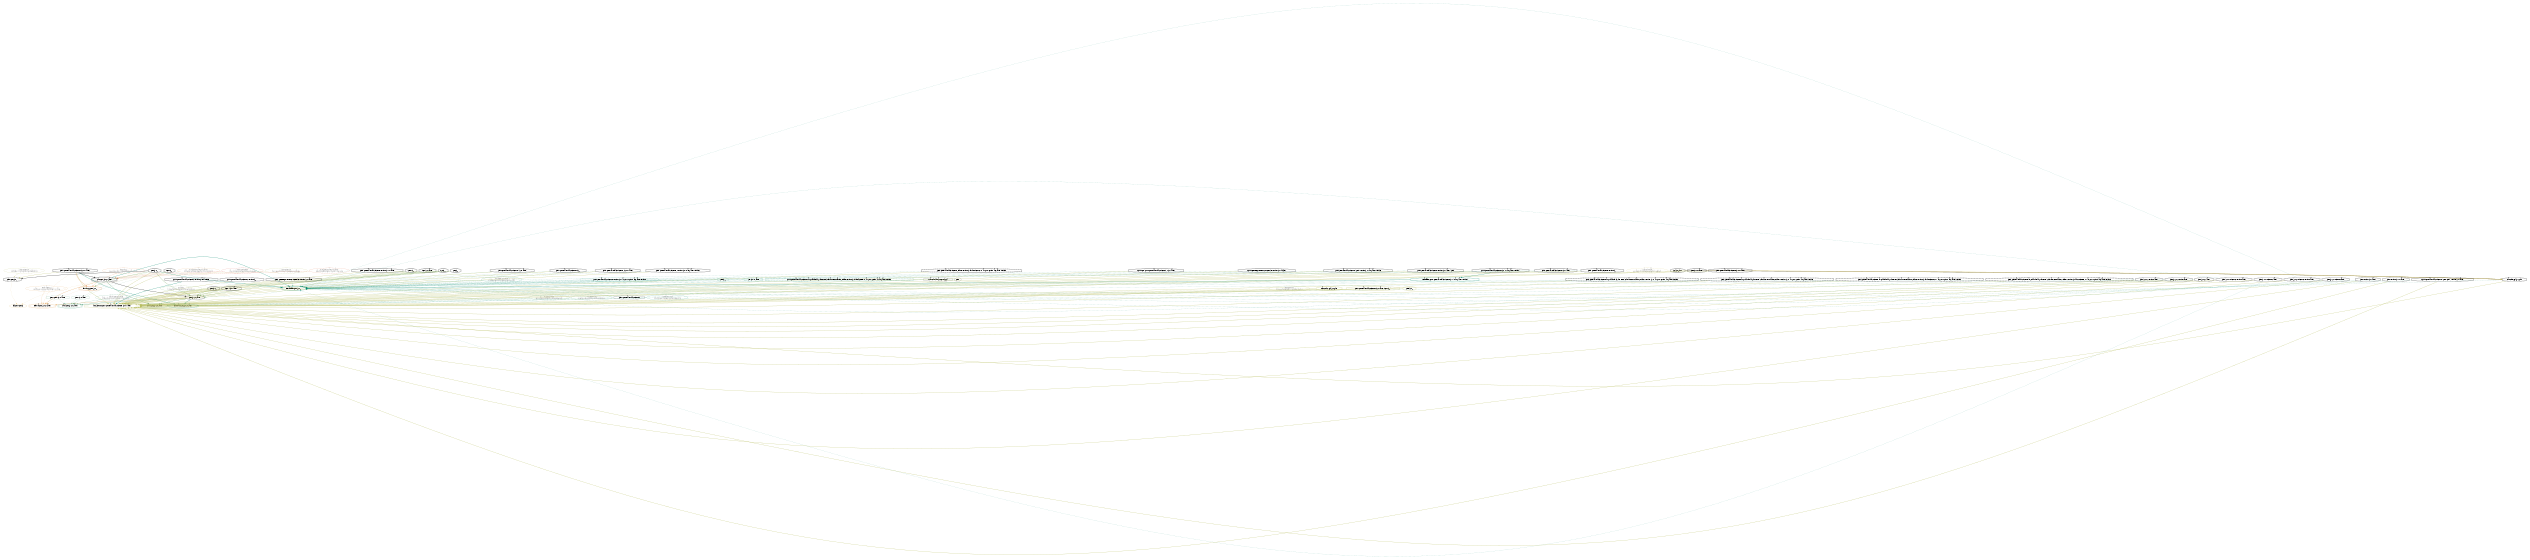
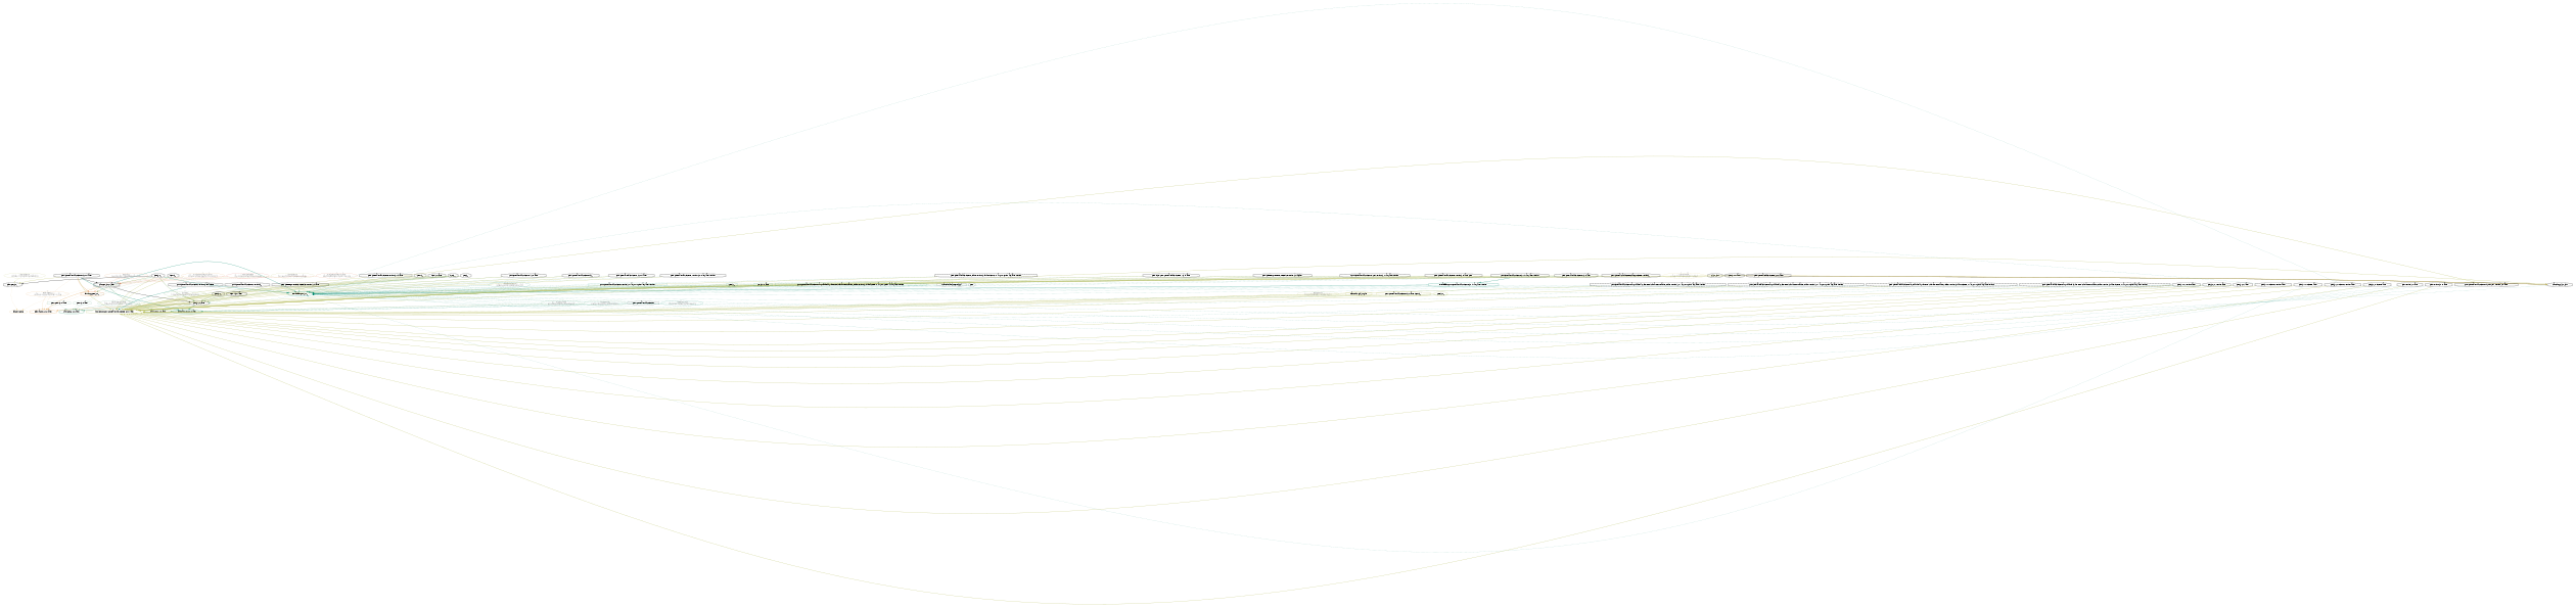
  strict digraph {
    splines=curved
    node [shape=doubleoctagon]
    edge [color="#00876c" weight=0.7 arrowhead=vee style=bold]
    n1 [color="#b8bf62" fillcolor="beige;1" fontcolor=gray label="SPDXLicense\n9dd9bfbc74154b75fbb416dfeafdb942" shape=ellipse]
    n2 [label="spdx:GPL-3.0+"]
    n3 [color="#deb256" label="fsf:GNUGPLv3" shape=octagon]
    n4 [label="GPL-3.0+"]
    n5 [label="GPL-3.0-or-later"]
    n6 [color="#e18745" label="fossology:GPL-3.0+"]
    n7 [color="#379469" label="cavil:GPL-3.0-or-later"]
    n8 [color="#00876c" label="metaeffekt:GPL-3.0+"]
    n9 [color="#b8bf62" label="foss-license:GNU General Public License 3.0 or later"]
    n10 [label="spdx:GPL-3.0-or-later" shape=tripleoctagon]
    n11 [color="#e09d4b" label="Fedora:GPL-3.0-or-later"]
    n12 [color="#00876c" label="BlueOak:GPL-3.0-or-later"]
    n13 [color="#58a066" label="osadl:GPL-3.0-or-later"]
    n14 [label="GNU General Public License v3.0 or later"]
    n15 [color="#b8bf62" fillcolor="beige;1" fontcolor=gray label="SPDXLicense\n9017806c9d1bb18945ecb3e8063a5658" shape=ellipse]
    n16 [color="#e09d4b" fillcolor="beige;1" fontcolor=gray label="FedoraEntry\n21ea9b3871265361aa39daf647274a60" shape=ellipse]
    n17 [label="GPLv3+"]
    n18 [label="GNU General Public License" shape=octagon]
    n19 [color="#00876c" fillcolor="beige;1" fontcolor=gray label="BlueOakCouncil\n4d90dc902e7ac3be81589cf10ecc0b43" shape=ellipse]
    n20 [color="#58a066" fillcolor="beige;1" fontcolor=gray label="OSADLRule\n01e8f301ebc6584fb61de9a2ebe9cd00" shape=ellipse]
    n21 [color="#58a066" fillcolor="beige;1" fontcolor=gray label="OSADLMatrix\ne6d1caa35523df2f9b10aae5deb6dcf4" shape=ellipse]
    n22 [color="#dac767" fillcolor="beige;1" fontcolor=gray label="ScancodeData\n6c1ac257942c9b03ec6d569b478f3b89" shape=ellipse]
    n23 [label="scancode:gpl-3.0-plus"]
    n24 [label="gpl-3.0-plus"]
    n25 [label="GPL 3.0 or later"]
    n26 [label="GNU General Public License 3.0 or later"]
    n27 [label="scancode:kde-accepted-gpl" shape=octagon]
    n28 [color="#e18745" fillcolor="beige;1" fontcolor=gray label="Fossology\nd682db604b517f45e349b2584a02b1a2" shape=ellipse]
    n29 [label=GPL shape=octagon]
    n30 [color="#e06f45" fillcolor="beige;1" fontcolor=gray label="OrtLicenseCategorization\ncba09db8f9dc4c502726bf747f187cde" shape=ellipse]
    n31 [color="#e09d4b" fillcolor="beige;1" fontcolor=gray label="OrtLicenseCategorization\nbaa80b1489be87856693191b1342b54f" shape=ellipse]
    n32 [color="#379469" fillcolor="beige;1" fontcolor=gray label="CavilLicenseChange\na9fb62f376ab0e943b9d81443261ab37" shape=ellipse]
    n33 [color="#379469" label="GNU GPL v3 or later" shape=octagon]
    n34 [color="#379469" label="GPL v3 or later" shape=octagon]
    n35 [label="GPL-3+"]
    n36 [color="#00876c" fillcolor="beige;1" fontcolor=gray label="MetaeffektLicense\n04cafe3d660ddd07c5eb5f48bac14a9a" shape=ellipse]
    n37 [color="#00876c" label="metaeffekt:GNU General Public License 3.0 (or any later version)"]
    n38 [label="GNU General Public License 3.0 (or any later version)"]
    n39 [label="GNU GENERAL PUBLIC LICENSE version 3 or higher"]
    n40 [label="GNU General Public License (GPL) version 3, or any later version"]
    n41 [label="GNU General Public License Version 3 or later (GPL)"]
    n42 [label="GNU General Public License v3 or later"]
-   n43 [label="GNU General Public License version 3+"]
+   n43 [label="GNU General CavilLicenseChange License version 3+"]
    n44 [label="GNU General Public License, Version 3.0 or any later version"]
    n45 [label="GNU General Public License; either version 3 of the License, or (at your option) any later version"]
    n46 [color="#00876c" label="GNU General Public License version 3 or (at your option) any later version" shape=octagon]
    n47 [label="GNU LGP (GNU General Public License), V3 or later"]
    n48 [label="GNU General Public License version 3.0 or later"]
    n49 [label="GPL v3+"]
    n50 [label="GPL 3 or later"]
    n51 [label="GPL3+"]
    n52 [color="#00876c" label="GPLv3 +" shape=octagon]
    n53 [label="GNU General Public License (v3 or later)"]
    n54 [label="GNU General Public License v3+"]
    n55 [label="GNU General Public License, v3.0 or later"]
    n56 [label="GNU General Public License, Version 3 and better"]
    n57 [label="GNU General Public License, Version 3+"]
    n58 [label="GNU GENERAL PUBLIC LICENSE Version 3 or later"]
    n59 [label="GNU General Public License as published by the Free Software Foundation; either version 3, or (at your option) any later version"]
    n60 [label="GNU General Public License as published by the Free Software Foundation, either version 3, or (at your option) any later version"]
    n61 [label="GNU General Public License as published by the Free Software Foundation; either version 3 of the License, or (at your option) any later version"]
    n62 [label="GNU General Public License as published by the Free Software Foundation, either version 3 of the License, or (at your option) any later version"]
    n63 [label="GPL 3.0 or, Version later"]
    n64 [color="#00876c" label="GPL 3.0 or, later" shape=octagon]
    n65 [label="GPL-3.0-or, Version later"]
    n66 [label="GPL-3.0-or, later"]
    n67 [label="GPL 3.0 or License, Version later"]
    n68 [label="GPL 3.0 or License, later"]
    n69 [label="GPL-3.0-or License, Version later"]
    n70 [label="GPL-3.0-or License later"]
    n71 [label="GPL version 3 or later"]
    n72 [label="GPL version 3.0 or later"]
    n73 [label="GNU General Public License (GNU GPL), version 3 or later"]
    n74 [color="#00876c" label="GNU General Public License as published by the Free Software Foundation; either version 3 of the license or (at your option) at any later version" shape=octagon]
    n75 [color="#dc574a" fillcolor="beige;1" fontcolor=gray label="HermineLicense\n04a61b15a6c30e4b66abf1262dc36dc8" shape=ellipse]
    n76 [color="#b8bf62" fillcolor="beige;1" fontcolor=gray label="FossLicense\na7d086892decaefa1170d0ff814b6911" shape=ellipse]
    n77 [label="GPL3.0+"]
    n78 [label="GPL (v3 or later)"]
    n79 [color="#b8bf62" label="scancode://gpl-3.0-plus"]
    n80 [color="#b8bf62" label="GNU General Public License v3 or later (GPLv3+)"]
    n81 [color="#b8bf62" label="GPLv3.0+"]
    n82 [color="#78ab63" fillcolor="beige;1" fontcolor=gray label="Curation\n47be8d90bdb1a8bc02b9e7c8a55f70c0" shape=ellipse]
    n1 -> n2 [color="#b8bf62" weight=0.5 arrowhead="" style=""]
    n2 -> n3 [color="#deb256" style=dashed weight=0.5]
    n4 -> n2 [color=""]
    n4 -> n5 [color="#78ab63"]
    n4 -> n6 [color="#78ab63"]
    n4 -> n7 [color="#379469" style=dashed weight=0.5]
    n4 -> n8
    n4 -> n9 [color="#b8bf62"]
    n5 -> n7 [color="#379469"]
    n5 -> n9 [color="#b8bf62"]
    n5 -> n10 [color=""]
    n5 -> n11 [color="#e09d4b"]
    n5 -> n12
    n5 -> n13 [color="#58a066"]
    n8 -> n5 [style=dashed weight=0.5]
    n10 -> n3 [color="#deb256" style=dashed weight=0.5]
    n10 -> n8
    n10 -> n11 [color="#e09d4b"]
    n10 -> n13 [color="#58a066"]
    n14 -> n2 [color="#b8bf62"]
    n14 -> n6 [color="#e18745"]
    n14 -> n9 [color="#b8bf62"]
    n14 -> n10 [color=""]
    n14 -> n11 [color="#e09d4b" style=dashed weight=0.5]
    n14 -> n12
    n15 -> n10 [color="#b8bf62" weight=0.5 arrowhead="" style=""]
    n16 -> n11 [color="#e09d4b" weight=0.5 arrowhead="" style=""]
    n17 -> n7 [color="#379469" style=dashed weight=0.5]
    n17 -> n8 [style=dashed weight=0.5]
    n17 -> n9 [color="#b8bf62"]
    n17 -> n11 [color="#e09d4b" style=dashed weight=0.5]
    n18 -> n12 [style=dashed weight=0.5]
    n19 -> n12 [weight=0.5 arrowhead="" style=""]
    n20 -> n13 [color="#58a066" weight=0.5 arrowhead="" style=""]
    n21 -> n13 [color="#58a066" weight=0.5 arrowhead="" style=""]
    n22 -> n23 [color="#dac767" weight=0.5 arrowhead="" style=""]
    n23 -> n8 [style=dashed weight=0.5]
    n23 -> n9 [color="#b8bf62"]
    n24 -> n23 [color=""]
    n25 -> n9 [color="#b8bf62"]
    n25 -> n23 [color="#dac767"]
    n26 -> n9 [color="#b8bf62"]
    n26 -> n23 [color="#dac767"]
    n27 -> n8 [style=dashed weight=0.5]
    n28 -> n6 [color="#e18745" weight=0.5 arrowhead="" style=""]
    n29 -> n8 [style=dashed weight=0.5]
    n30 -> n10 [color="#e06f45" weight=0.5 arrowhead="" style=""]
    n31 -> n10 [color="#e09d4b" weight=0.5 arrowhead="" style=""]
    n32 -> n7 [color="#379469" weight=0.5 arrowhead="" style=""]
    n33 -> n7 [color="#379469" style=dashed weight=0.5]
    n34 -> n7 [color="#379469" style=dashed weight=0.5]
    n35 -> n7 [color="#379469" style=dashed weight=0.5]
    n35 -> n8 [style=dashed weight=0.5]
    n35 -> n9 [color="#b8bf62"]
    n36 -> n8 [weight=0.5 arrowhead="" style=""]
    n37 -> n8
    n38 -> n9 [color="#b8bf62"]
    n38 -> n37
    n39 -> n8 [style=dashed weight=0.5]
    n39 -> n9 [color="#b8bf62"]
    n40 -> n8 [style=dashed weight=0.5]
    n40 -> n9 [color="#b8bf62"]
    n41 -> n8 [style=dashed weight=0.5]
    n41 -> n9 [color="#b8bf62"]
    n42 -> n8 [style=dashed weight=0.5]
    n42 -> n9 [color="#b8bf62"]
    n43 -> n8 [style=dashed weight=0.5]
    n43 -> n9 [color="#b8bf62"]
    n44 -> n8 [style=dashed weight=0.5]
    n44 -> n9 [color="#b8bf62"]
    n45 -> n8 [style=dashed weight=0.5]
    n45 -> n9 [color="#b8bf62"]
    n46 -> n8 [style=dashed weight=0.5]
    n47 -> n8 [style=dashed weight=0.5]
    n47 -> n9 [color="#b8bf62"]
    n48 -> n8 [style=dashed weight=0.5]
    n48 -> n9 [color="#b8bf62"]
    n49 -> n8 [style=dashed weight=0.5]
    n49 -> n9 [color="#b8bf62"]
    n50 -> n8 [arrowhead=normal style=dashed weight=0.5]
    n50 -> n9 [color="#b8bf62"]
    n51 -> n5 [color="#78ab63"]
    n51 -> n8 [style=dashed weight=0.5]
    n51 -> n9 [color="#b8bf62"]
    n52 -> n8 [style=dashed weight=0.5]
    n53 -> n8 [style=dashed weight=0.5]
    n53 -> n9 [color="#b8bf62"]
    n54 -> n8 [style=dashed weight=0.5]
    n54 -> n9 [color="#b8bf62"]
    n55 -> n8 [style=dashed weight=0.5]
    n55 -> n9 [color="#b8bf62"]
    n56 -> n8 [style=dashed weight=0.5]
    n56 -> n9
    n57 -> n8 [style=dashed weight=0.5]
    n57 -> n9 [color="#b8bf62"]
    n58 -> n8 [style=dashed weight=0.5]
    n58 -> n9 [color="#b8bf62"]
    n59 -> n8 [style=dashed weight=0.5]
    n59 -> n9 [color="#b8bf62"]
    n60 -> n8 [style=dashed weight=0.5]
    n60 -> n9 [color="#b8bf62"]
    n61 -> n8 [style=dashed weight=0.5]
    n61 -> n9 [color="#b8bf62"]
    n62 -> n8 [style=dashed weight=0.5]
    n62 -> n9 [color="#b8bf62"]
    n63 -> n8 [style=dashed weight=0.5]
    n63 -> n9 [color="#b8bf62"]
    n64 -> n8 [style=dashed weight=0.5]
    n65 -> n8 [style=dashed weight=0.5]
    n65 -> n9 [color="#b8bf62"]
    n66 -> n8 [style=dashed weight=0.5]
    n66 -> n9 [color="#b8bf62"]
    n67 -> n8 [style=dashed weight=0.5]
    n67 -> n9 [color="#b8bf62"]
    n68 -> n8 [style=dashed weight=0.5]
    n68 -> n9 [color="#b8bf62"]
    n69 -> n8 [style=dashed weight=0.5]
    n69 -> n9 [color="#b8bf62"]
    n70 -> n8 [style=dashed weight=0.5]
    n70 -> n9 [color="#b8bf62"]
    n71 -> n8 [style=dashed weight=0.5]
    n71 -> n9 [color="#b8bf62"]
    n72 -> n8 [style=dashed weight=0.5]
    n72 -> n9 [color="#b8bf62"]
    n73 -> n8 [style=dashed weight=0.5]
    n73 -> n9 [color="#b8bf62"]
    n74 -> n8 [style=dashed weight=0.5]
    n75 -> n10 [color="#dc574a" weight=0.5 arrowhead="" style=""]
    n76 -> n9 [color="#b8bf62" weight=0.5 arrowhead="" style=""]
    n77 -> n5 [color="#78ab63"]
    n77 -> n9 [color="#b8bf62"]
    n78 -> n5 [color="#78ab63"]
    n78 -> n9 [color="#b8bf62"]
    n79 -> n9 [color="#b8bf62"]
    n80 -> n9 [color="#b8bf62"]
    n81 -> n9 [color="#b8bf62"]
    n82 -> n5 [color="#78ab63" weight=0.5 arrowhead="" style=""]
  }
